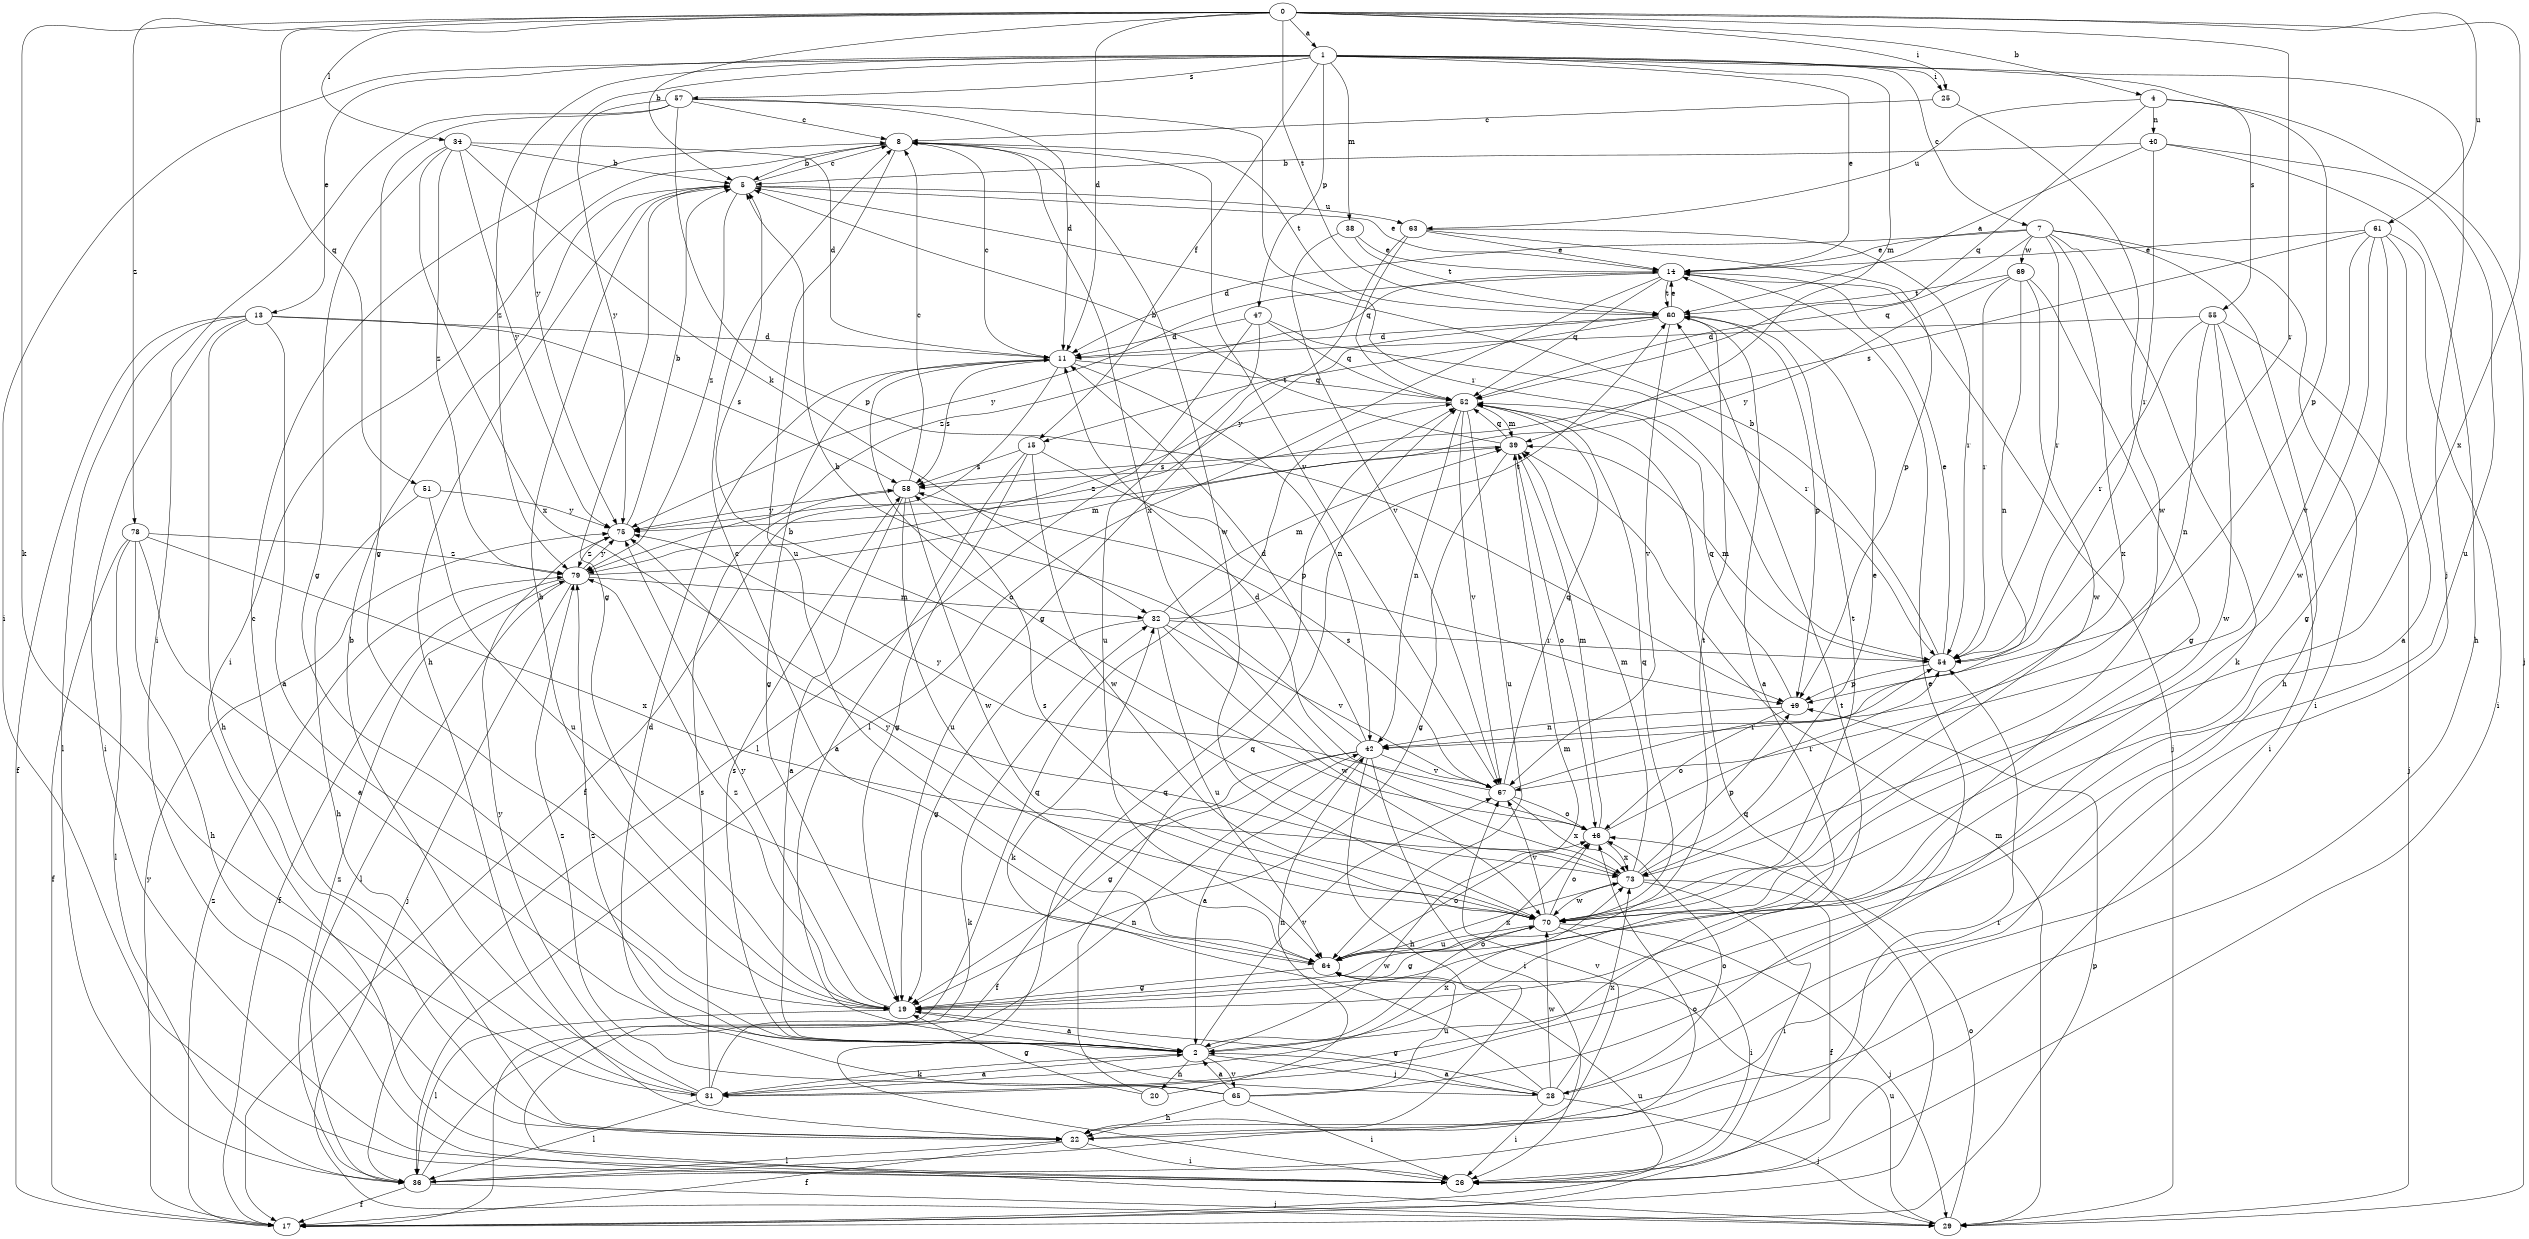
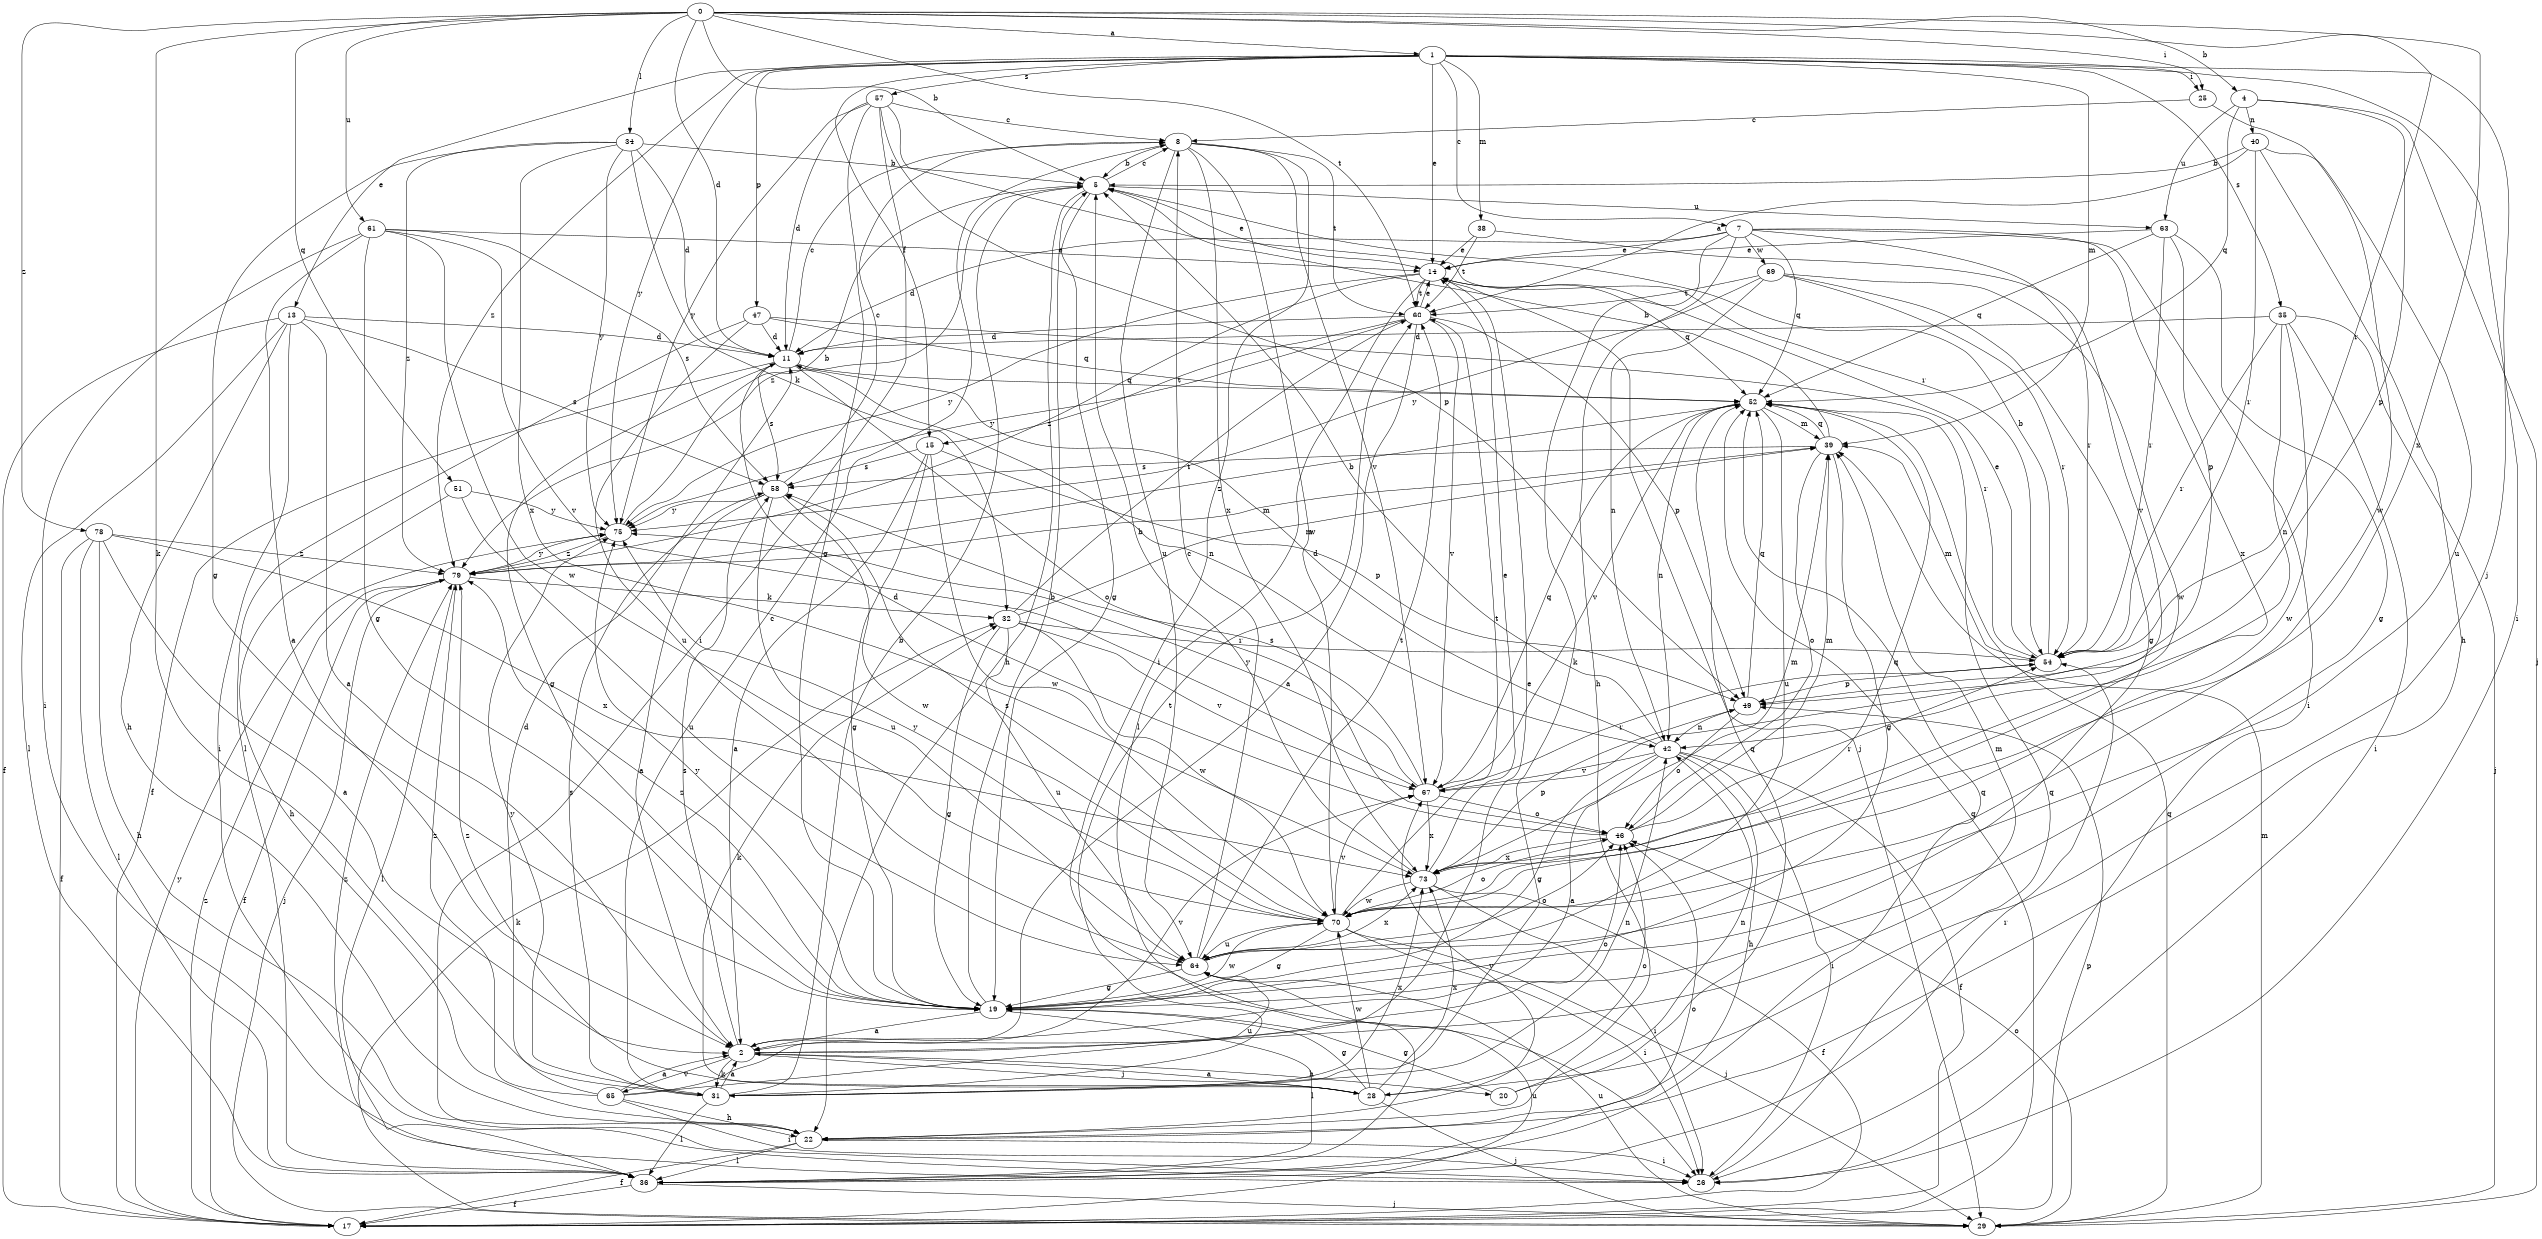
  strict digraph {
    0
    1
    4
    5
    11
    25
    31
    34
    51
    54
    60
    61
    73
    78
    7
    13
    14
    15
    26
    28
    38
    39
    47
-   55
+   55 [label=35]
    57
    75
    79
    29
    40
    49
    52
    63
    8
    19
    22
    46
    58
    17
    42
    70
    2
    36
    32
    64
    67
    69
    20
    65
    0 -> 1 [label=a]
    0 -> 4 [label=b]
    0 -> 5 [label=b]
    0 -> 11 [label=d]
    0 -> 25 [label=i]
    0 -> 31 [label=k]
    0 -> 34 [label=l]
    0 -> 51 [label=q]
    0 -> 54 [label=r]
    0 -> 60 [label=t]
    0 -> 61 [label=u]
    0 -> 73 [label=x]
    0 -> 78 [label=z]
    1 -> 25 [label=i]
    1 -> 7 [label=c]
    1 -> 13 [label=e]
    1 -> 14 [label=e]
    1 -> 15 [label=f]
    1 -> 26 [label=i]
    1 -> 28 [label=j]
    1 -> 38 [label=m]
    1 -> 39 [label=m]
    1 -> 47 [label=p]
    1 -> 55 [label=s]
    1 -> 57 [label=s]
    1 -> 75 [label=y]
    1 -> 79 [label=z]
    4 -> 29 [label=j]
    4 -> 40 [label=n]
    4 -> 49 [label=p]
    4 -> 52 [label=q]
    4 -> 63 [label=u]
    5 -> 14 [label=e]
    5 -> 79 [label=z]
    5 -> 63 [label=u]
    5 -> 8 [label=c]
    5 -> 19 [label=g]
    5 -> 22 [label=h]
    11 -> 52 [label=q]
    11 -> 8 [label=c]
    11 -> 19 [label=g]
    11 -> 46 [label=o]
    11 -> 58 [label=s]
    11 -> 17 [label=f]
    11 -> 42 [label=n]
    25 -> 8 [label=c]
    25 -> 70 [label=w]
    31 -> 5 [label=b]
    31 -> 60 [label=t]
    31 -> 73 [label=x]
    31 -> 75 [label=y]
    31 -> 8 [label=c]
    31 -> 58 [label=s]
    31 -> 42 [label=n]
    31 -> 2 [label=a]
    31 -> 36 [label=l]
    34 -> 5 [label=b]
    34 -> 11 [label=d]
    34 -> 73 [label=x]
    34 -> 75 [label=y]
    34 -> 79 [label=z]
    34 -> 19 [label=g]
    34 -> 32 [label=k]
    51 -> 75 [label=y]
    51 -> 22 [label=h]
    51 -> 64 [label=u]
    54 -> 5 [label=b]
    54 -> 14 [label=e]
    54 -> 39 [label=m]
    54 -> 49 [label=p]
    60 -> 11 [label=d]
    60 -> 14 [label=e]
    60 -> 15 [label=t]
    60 -> 75 [label=y]
    60 -> 49 [label=p]
    60 -> 2 [label=a]
    60 -> 67 [label=v]
    61 -> 14 [label=e]
    61 -> 26 [label=i]
    61 -> 19 [label=g]
    61 -> 58 [label=s]
    61 -> 70 [label=w]
    61 -> 2 [label=a]
    61 -> 67 [label=v]
    73 -> 5 [label=b]
    73 -> 14 [label=e]
    73 -> 26 [label=i]
    73 -> 39 [label=m]
    73 -> 49 [label=p]
    73 -> 17 [label=f]
    73 -> 70 [label=w]
    78 -> 73 [label=x]
    78 -> 79 [label=z]
    78 -> 22 [label=h]
    78 -> 17 [label=f]
    78 -> 2 [label=a]
    78 -> 36 [label=l]
    7 -> 11 [label=d]
    7 -> 31 [label=k]
    7 -> 54 [label=r]
    7 -> 73 [label=x]
    7 -> 14 [label=e]
    7 -> 26 [label=i]
    7 -> 52 [label=q]
    7 -> 22 [label=h]
    7 -> 69 [label=w]
    13 -> 11 [label=d]
    13 -> 26 [label=i]
    13 -> 22 [label=h]
    13 -> 58 [label=s]
    13 -> 17 [label=f]
    13 -> 2 [label=a]
    13 -> 36 [label=l]
    14 -> 60 [label=t]
    14 -> 75 [label=y]
    14 -> 79 [label=z]
    14 -> 29 [label=j]
    14 -> 52 [label=q]
    14 -> 36 [label=l]
    15 -> 49 [label=p]
    15 -> 19 [label=g]
    15 -> 58 [label=s]
    15 -> 70 [label=w]
    15 -> 2 [label=a]
    26 -> 52 [label=q]
    28 -> 73 [label=x]
-   28 -> 26 [label=i]
    28 -> 79 [label=z]
    28 -> 29 [label=j]
    28 -> 19 [label=g]
    28 -> 46 [label=o]
    28 -> 70 [label=w]
    28 -> 2 [label=a]
    28 -> 32 [label=k]
    38 -> 60 [label=t]
    38 -> 14 [label=e]
    38 -> 67 [label=v]
    39 -> 5 [label=b]
    39 -> 52 [label=q]
    39 -> 19 [label=g]
    39 -> 46 [label=o]
    39 -> 58 [label=s]
    47 -> 11 [label=d]
    47 -> 54 [label=r]
    47 -> 52 [label=q]
    47 -> 36 [label=l]
    47 -> 64 [label=u]
    55 -> 11 [label=d]
    55 -> 54 [label=r]
    55 -> 26 [label=i]
    55 -> 29 [label=j]
    55 -> 42 [label=n]
    55 -> 70 [label=w]
    57 -> 11 [label=d]
    57 -> 54 [label=r]
    57 -> 26 [label=i]
    57 -> 75 [label=y]
    57 -> 49 [label=p]
    57 -> 8 [label=c]
    57 -> 19 [label=g]
    75 -> 5 [label=b]
    75 -> 79 [label=z]
    79 -> 39 [label=m]
    79 -> 75 [label=y]
    79 -> 29 [label=j]
    79 -> 17 [label=f]
    79 -> 36 [label=l]
-   79 -> 32 [label=m]
+   79 -> 32 [label=k]
    29 -> 39 [label=m]
+   29 -> 52 [label=q]
    29 -> 46 [label=o]
    29 -> 32 [label=k]
    29 -> 64 [label=u]
    40 -> 5 [label=b]
    40 -> 54 [label=r]
    40 -> 60 [label=a]
    40 -> 22 [label=h]
    40 -> 64 [label=u]
    49 -> 52 [label=q]
    49 -> 46 [label=o]
    49 -> 42 [label=n]
    52 -> 39 [label=m]
    52 -> 79 [label=z]
    52 -> 42 [label=n]
    52 -> 64 [label=u]
    52 -> 67 [label=v]
    63 -> 54 [label=r]
    63 -> 14 [label=e]
    63 -> 49 [label=p]
    63 -> 52 [label=q]
    63 -> 19 [label=g]
    8 -> 5 [label=b]
    8 -> 60 [label=t]
    8 -> 73 [label=x]
    8 -> 26 [label=i]
    8 -> 70 [label=w]
    8 -> 64 [label=u]
    8 -> 67 [label=v]
    19 -> 5 [label=b]
    19 -> 75 [label=y]
    19 -> 79 [label=z]
    19 -> 70 [label=w]
    19 -> 2 [label=a]
    19 -> 36 [label=l]
    22 -> 26 [label=i]
    22 -> 17 [label=f]
    22 -> 36 [label=l]
    22 -> 67 [label=v]
    46 -> 11 [label=d]
    46 -> 54 [label=r]
    46 -> 73 [label=x]
    46 -> 39 [label=m]
    58 -> 75 [label=y]
    58 -> 8 [label=c]
    58 -> 70 [label=w]
    58 -> 2 [label=a]
    58 -> 64 [label=u]
    17 -> 75 [label=y]
    17 -> 79 [label=z]
    17 -> 49 [label=p]
    17 -> 52 [label=q]
    17 -> 64 [label=u]
    42 -> 5 [label=b]
    42 -> 11 [label=d]
    42 -> 26 [label=i]
    42 -> 19 [label=g]
    42 -> 22 [label=h]
    42 -> 17 [label=f]
    42 -> 2 [label=a]
    42 -> 67 [label=v]
    70 -> 60 [label=t]
    70 -> 26 [label=i]
    70 -> 75 [label=y]
    70 -> 29 [label=j]
    70 -> 52 [label=q]
    70 -> 19 [label=g]
    70 -> 46 [label=o]
    70 -> 58 [label=s]
    70 -> 64 [label=u]
    70 -> 67 [label=v]
    2 -> 31 [label=k]
    2 -> 28 [label=j]
    2 -> 39 [label=m]
    2 -> 46 [label=o]
    2 -> 58 [label=s]
    2 -> 67 [label=v]
    2 -> 20 [label=h]
    2 -> 65 [label=v]
    36 -> 54 [label=r]
    36 -> 79 [label=z]
    36 -> 29 [label=j]
    36 -> 52 [label=q]
    36 -> 46 [label=o]
    36 -> 17 [label=f]
    32 -> 54 [label=r]
    32 -> 60 [label=t]
    32 -> 39 [label=m]
    32 -> 19 [label=g]
    32 -> 70 [label=w]
    32 -> 64 [label=u]
    32 -> 67 [label=v]
    64 -> 60 [label=t]
    64 -> 73 [label=x]
    64 -> 8 [label=c]
    64 -> 19 [label=g]
    64 -> 46 [label=o]
    67 -> 54 [label=r]
    67 -> 73 [label=x]
    67 -> 75 [label=y]
    67 -> 52 [label=q]
    67 -> 46 [label=o]
    67 -> 58 [label=s]
    69 -> 54 [label=r]
    69 -> 60 [label=t]
    69 -> 75 [label=y]
    69 -> 19 [label=g]
    69 -> 42 [label=n]
    69 -> 70 [label=w]
    20 -> 52 [label=q]
    20 -> 19 [label=g]
    20 -> 42 [label=n]
    65 -> 11 [label=d]
    65 -> 14 [label=e]
    65 -> 26 [label=i]
    65 -> 79 [label=z]
    65 -> 22 [label=h]
    65 -> 2 [label=a]
    65 -> 64 [label=u]
  }
